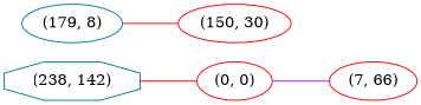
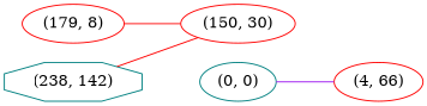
  graph {
    rankdir=LR
    node [color=red shape=ellipse]
    edge [color=red weight=1]
-   "(179, 8)" [color=teal]
+   "(179, 8)"
    "(150, 30)"
-   "(0, 0)"
-   "(7, 66)"
+   "(0, 0)" [color=teal]
+   "(7, 66)" [label="(4, 66)"]
    n5 [color=teal label="(238, 142)" shape=octagon]
    "(179, 8)" -- "(150, 30)"
    "(0, 0)" -- "(7, 66)" [color=purple weight=4]
-   n5 -- "(0, 0)"
+   n5 -- "(150, 30)"
  }
